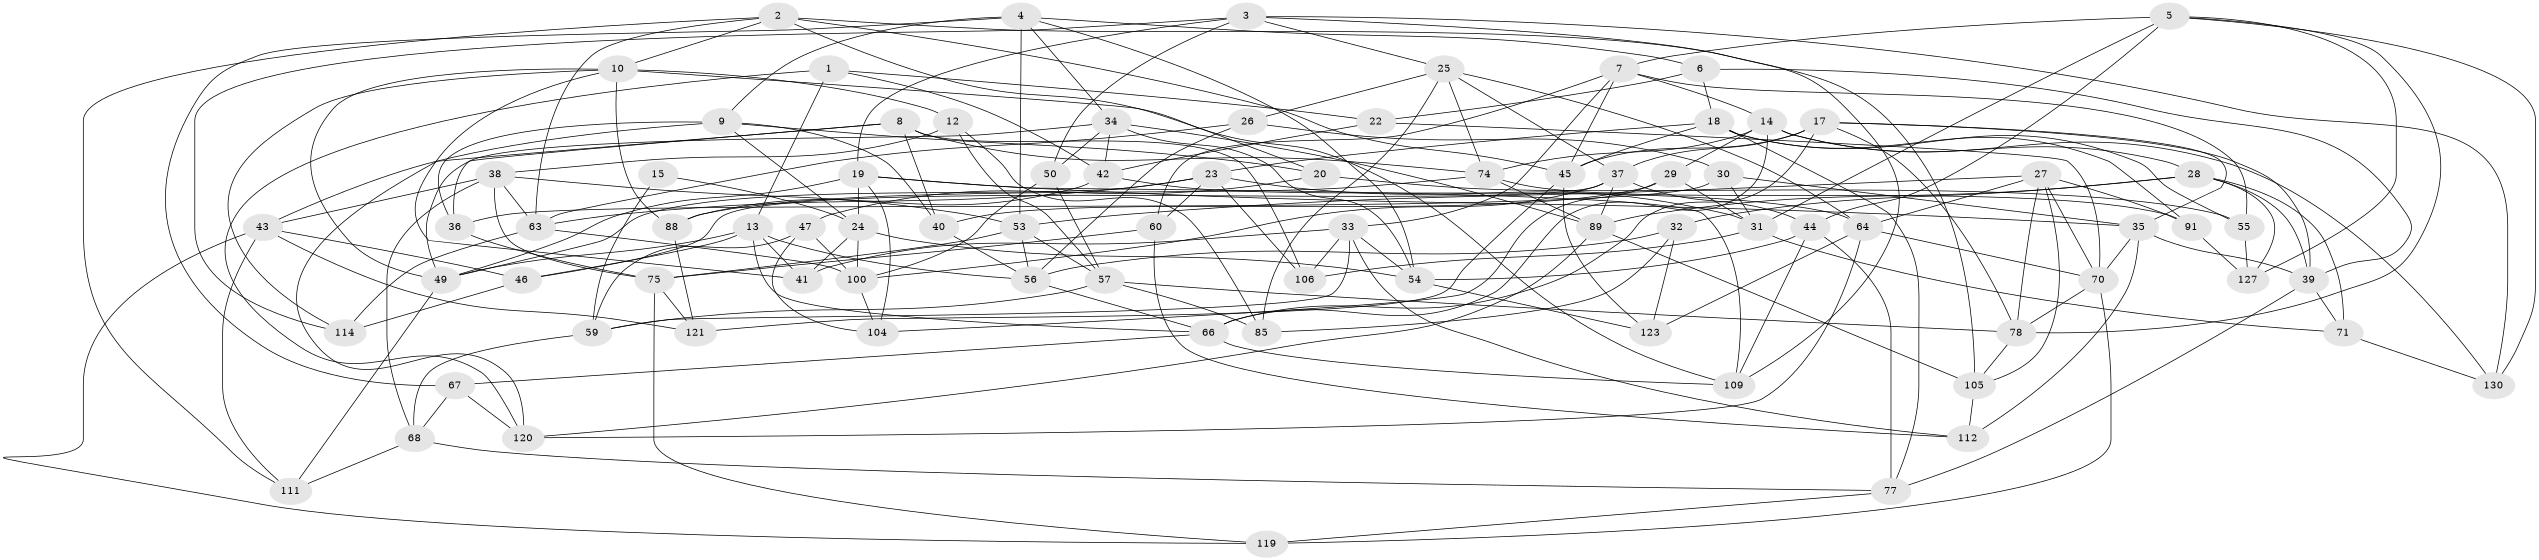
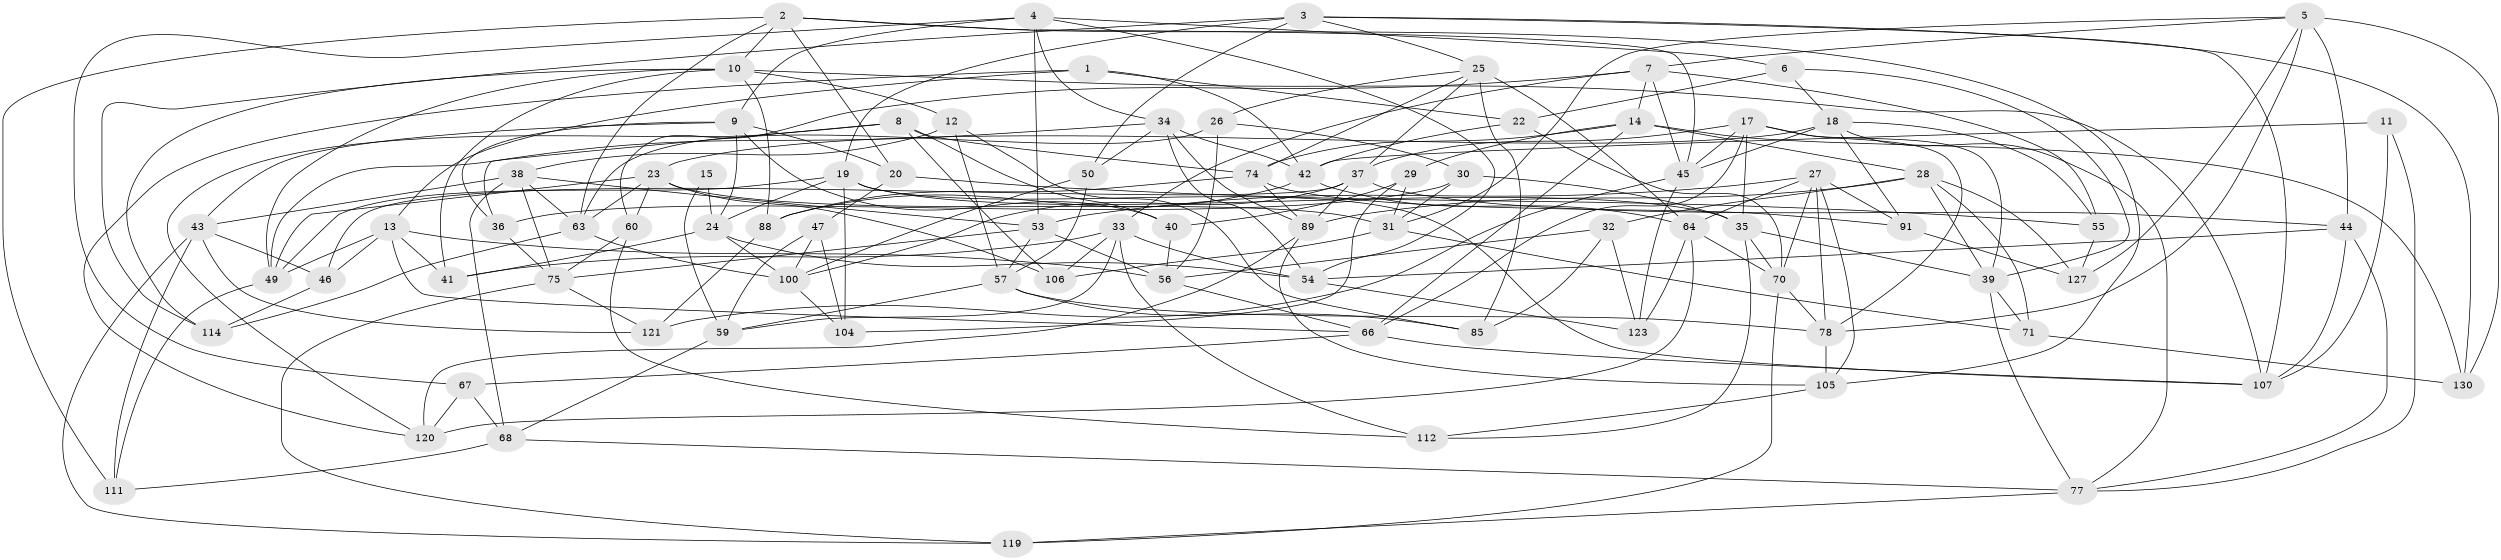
  graph {
    node [color=gray90 style=filled]
    13 [super="+62"]
    41
    49 [super="+113"]
    46
    56 [super="+95"]
    66 [super="+122"]
    1
    22
    42 [super="+93"]
    120 [super="+128"]
    70 [super="+117"]
    88
    64 [super="+86"]
    2 [super="+82"]
    10 [super="+87"]
    20
    45 [super="+61"]
    63 [super="+73"]
    105 [super="+115"]
    111
-   107 [super="+129" label=109]
+   107 [super="+129"]
    114
    12
    55
    47
    123
    121
    100 [super="+126"]
    112
    3 [super="+103"]
    19 [super="+58"]
    25 [super="+52"]
    50
    130
    24 [super="+97"]
    35 [super="+81"]
    104
    74 [super="+110"]
    85
    37 [super="+79"]
    26
    57 [super="+76"]
    4 [super="+48"]
    6
    9 [super="+96"]
    34 [super="+65"]
    53 [super="+94"]
    54 [super="+72"]
    67
    18 [super="+51"]
    39 [super="+125"]
    36
    40
    43 [super="+83"]
    89 [super="+99"]
    75 [super="+116"]
    68
    5 [super="+102"]
    7 [super="+16"]
    31 [super="+69"]
    44 [super="+109"]
    78 [super="+90"]
    127
    14 [super="+92"]
    33 [super="+80"]
    60
    106
    71
    77 [super="+108"]
    23 [super="+131"]
    91
    28 [super="+98"]
    29
    59 [super="+118"]
    8 [super="+84"]
    15
    119
    38 [super="+101"]
+   11
    32
    17 [super="+21"]
    30
    27 [super="+124"]
    13 -- 41
    13 -- 49
    13 -- 46
    13 -- 56
    13 -- 66
    49 -- 111
    46 -- 114
    56 -- 66
    66 -- 107
    66 -- 67
    1 -- 13
    1 -- 22
    1 -- 42
    1 -- 120
    22 -- 42
    22 -- 70
    42 -- 88
    42 -- 64
    70 -- 78
    70 -- 119
    88 -- 121
    64 -- 120
    64 -- 70
    64 -- 123
    2 -- 10
    2 -- 20
    2 -- 45
    2 -- 63
    2 -- 105
    2 -- 111
    10 -- 41
    10 -- 49
    10 -- 88
    10 -- 107
    10 -- 114
    10 -- 12
    20 -- 55
    20 -- 47
    45 -- 123
    45 -- 121
    63 -- 114
    63 -- 100
    105 -- 112
    12 -- 85
    12 -- 57
    12 -- 38
    55 -- 127
    47 -- 100
    47 -- 104
    47 -- 59
    100 -- 104
    3 -- 107
    3 -- 114
    3 -- 19
    3 -- 25
    3 -- 50
    3 -- 130
    19 -- 49
    19 -- 107
    19 -- 24
    19 -- 35
    19 -- 104
    25 -- 64
    25 -- 74
    25 -- 85
    25 -- 37
    25 -- 26
    50 -- 100
    50 -- 57
    24 -- 41
    24 -- 100
    24 -- 54
    35 -- 70
    35 -- 112
    35 -- 39
    74 -- 88
    74 -- 89
    74 -- 91
    37 -- 46
    37 -- 100
    37 -- 89
    37 -- 44
    26 -- 56
    26 -- 63
    26 -- 30
    57 -- 85
    57 -- 78
    57 -- 59
    4 -- 6
    4 -- 9
    4 -- 34
    4 -- 53
    4 -- 54
    4 -- 67
    6 -- 22
    6 -- 18
    6 -- 39
    9 -- 20
    9 -- 24
    9 -- 36
    9 -- 40
    9 -- 43
    34 -- 49
    34 -- 42
    34 -- 50
    34 -- 54
    34 -- 89
    53 -- 56
    53 -- 57
    53 -- 75
    54 -- 123
    67 -- 120
    67 -- 68
    18 -- 45
    18 -- 55
    18 -- 77
    18 -- 23
    18 -- 91
    39 -- 71
    39 -- 77
    36 -- 75
    40 -- 56
    43 -- 46
    43 -- 111
    43 -- 121
    43 -- 119
    89 -- 120
    89 -- 105
    75 -- 121
    75 -- 119
    68 -- 111
    68 -- 77
    5 -- 130
    5 -- 7
    5 -- 31
    5 -- 44
    5 -- 78
    5 -- 127
    7 -- 45
    7 -- 55
    7 -- 14
    7 -- 33
    7 -- 60
    31 -- 106
    31 -- 71
    44 -- 107
    44 -- 54 [weight=2]
    44 -- 77
    78 -- 105
    14 -- 66
    14 -- 130
    14 -- 74
    14 -- 28
    14 -- 29
    33 -- 41
    33 -- 112
    33 -- 54
    33 -- 106
    33 -- 59
    60 -- 112
    60 -- 75
    71 -- 130
    77 -- 119
    23 -- 49
    23 -- 63
    23 -- 31
    23 -- 60
    23 -- 106
    91 -- 127
    28 -- 39
    28 -- 89
    28 -- 127
    28 -- 71
    28 -- 32
    29 -- 104
    29 -- 40
    29 -- 31
    59 -- 68
    8 -- 120
    8 -- 74
    8 -- 36 [weight=2]
    8 -- 40
    8 -- 106
    15 -- 24
    15 -- 59 [weight=2]
    38 -- 63
    38 -- 53
    38 -- 43
    38 -- 75
    38 -- 68
+   11 -- 42
+   11 -- 107
+   11 -- 77
    32 -- 56
    32 -- 123
    32 -- 85
    17 -- 66
    17 -- 45
    17 -- 35
    17 -- 37
    17 -- 39
    17 -- 78
    30 -- 35
    30 -- 36
    30 -- 31
    27 -- 70
    27 -- 64
    27 -- 105
    27 -- 53
    27 -- 78
    27 -- 91
  }
